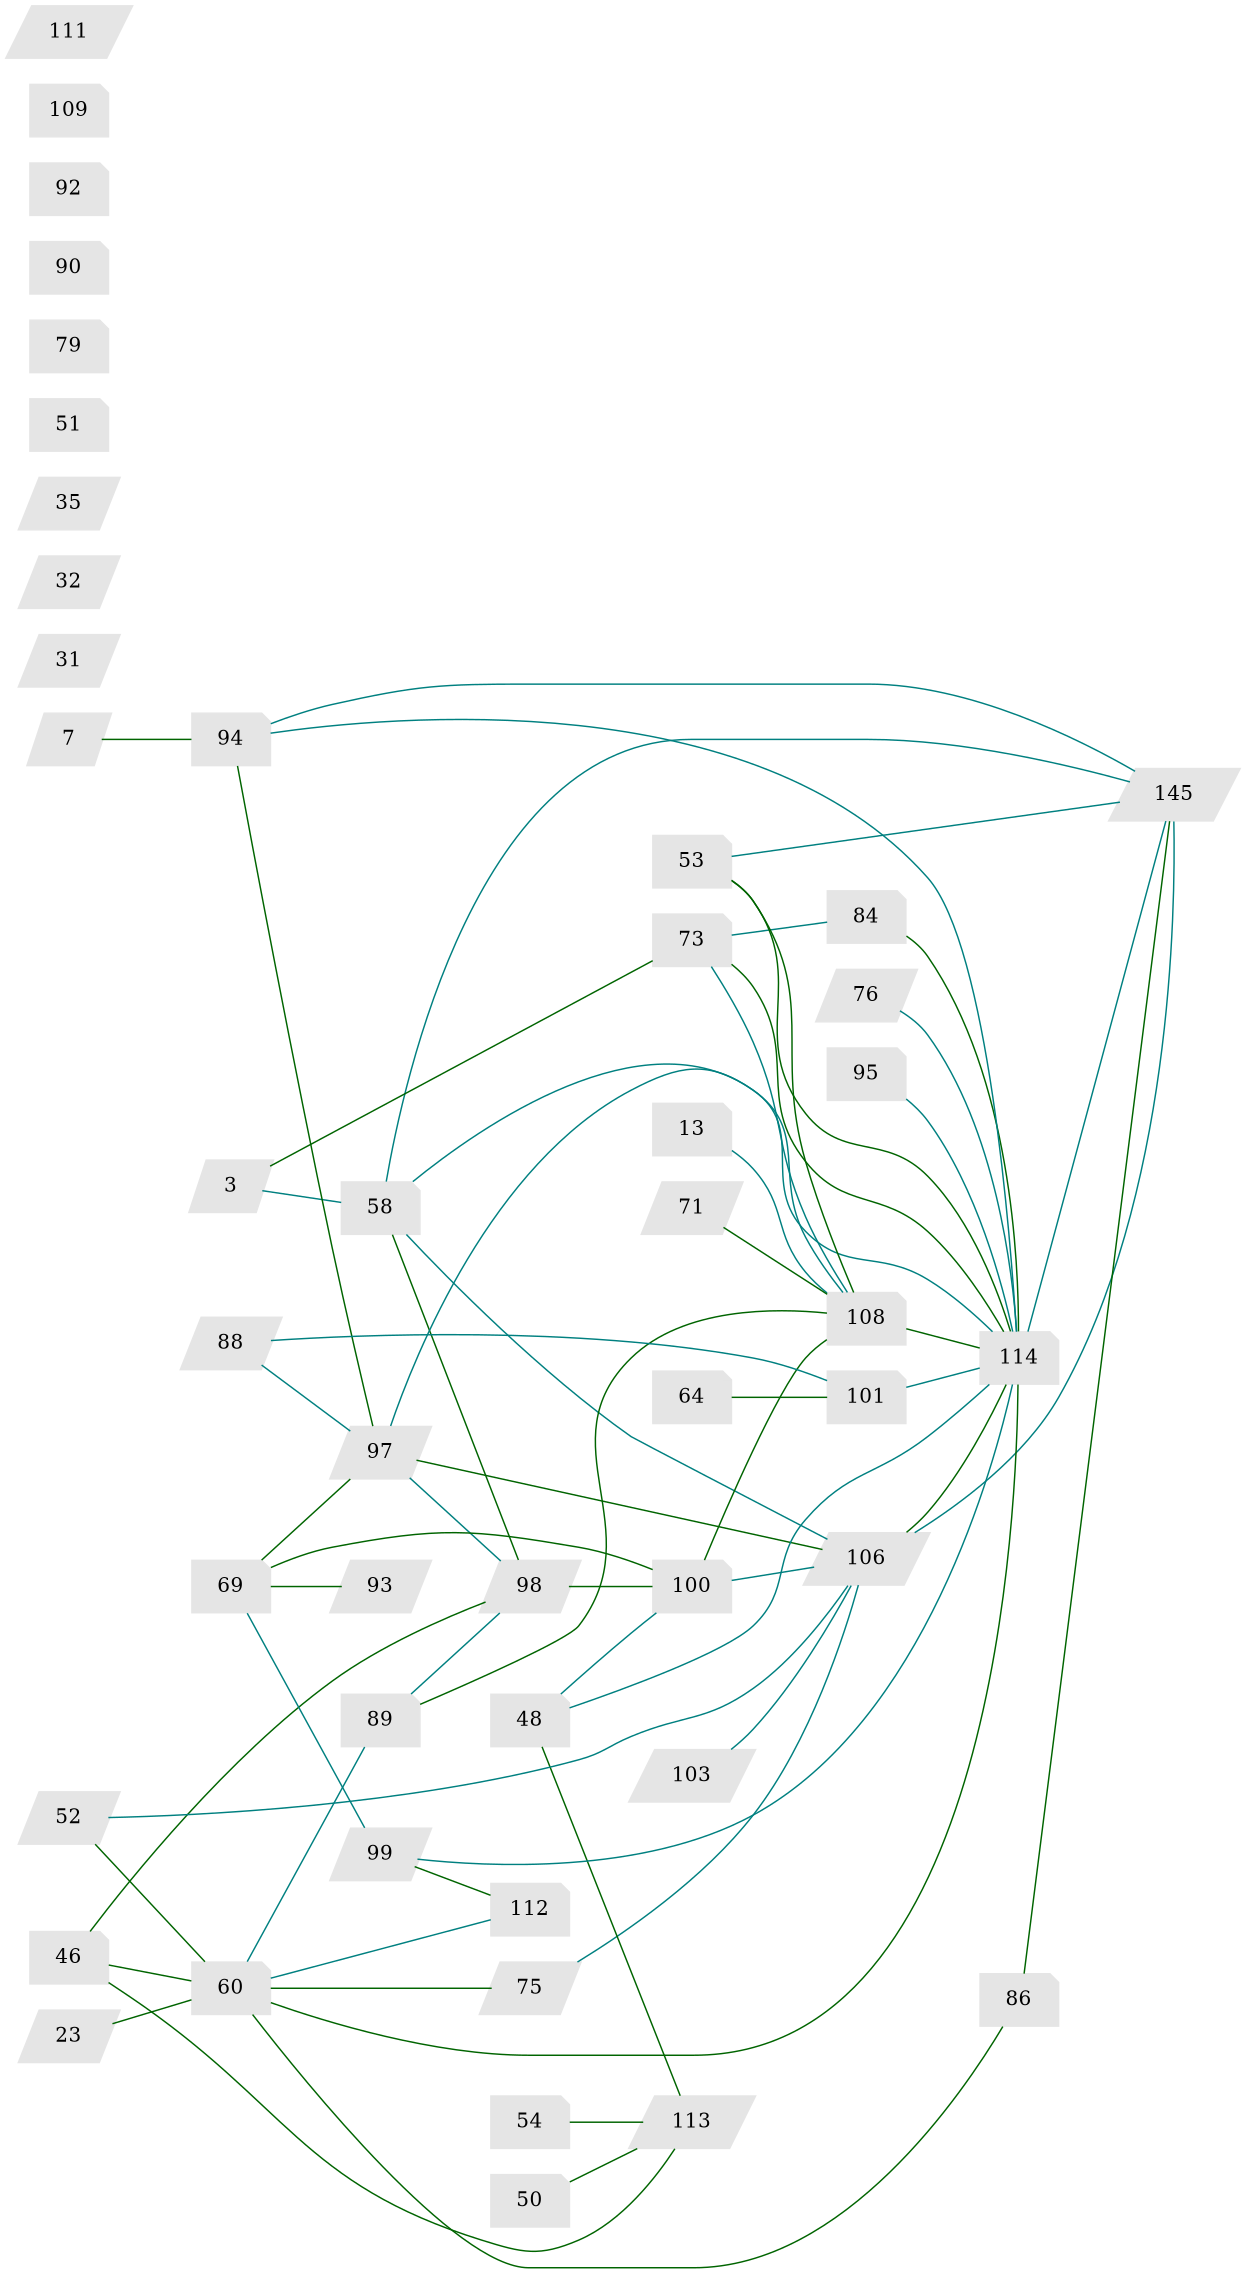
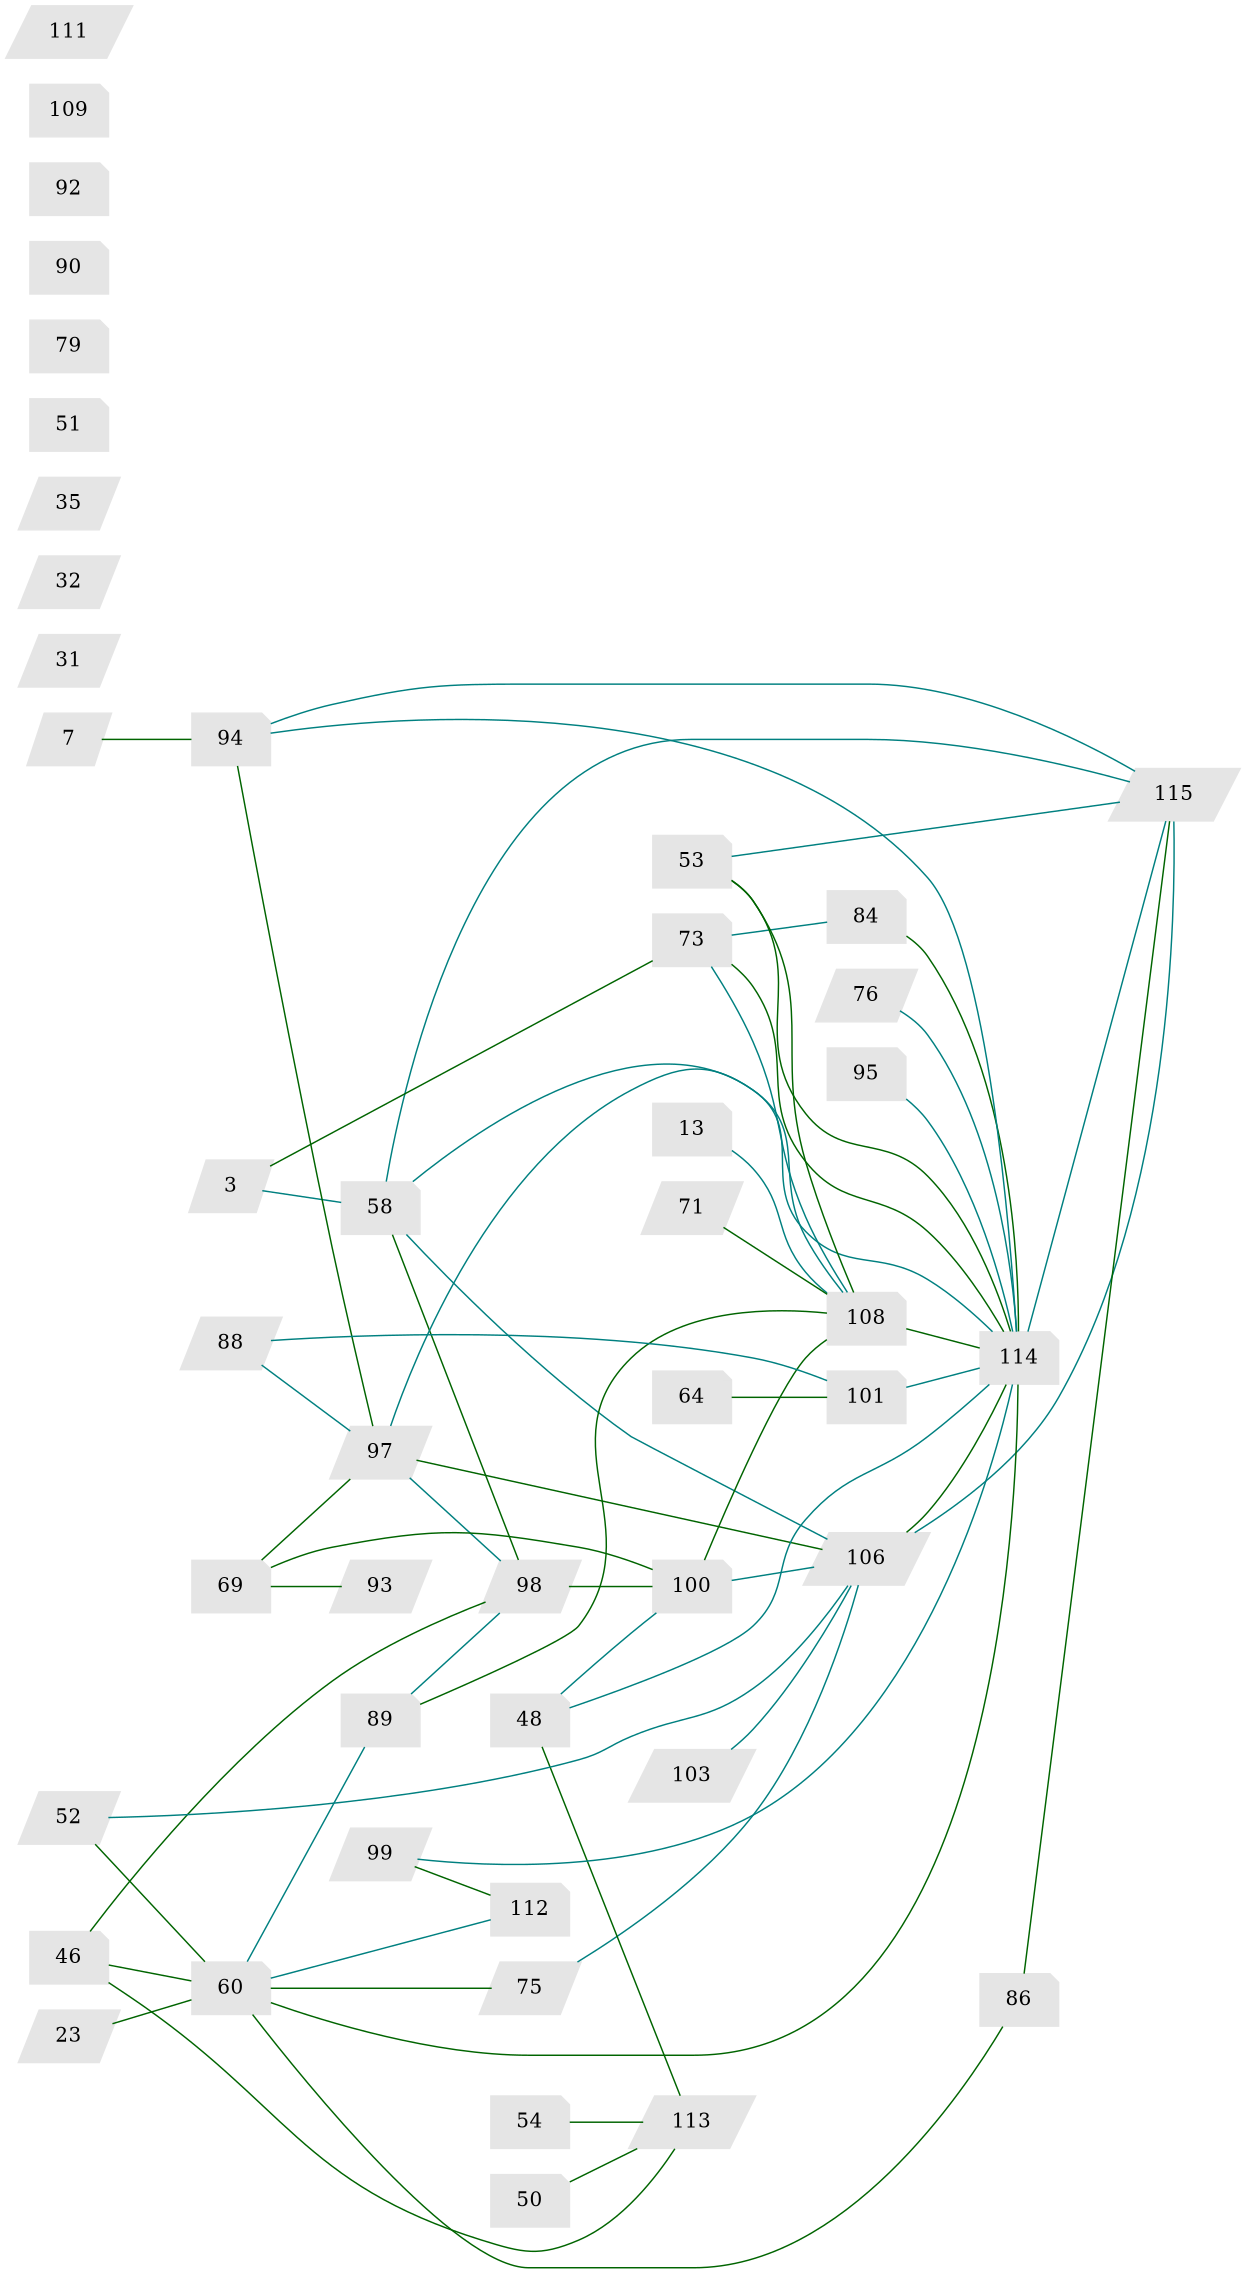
  graph {
    rankdir=LR
    node [color=gray90 shape=note style=filled]
    edge [color=darkgreen]
    58 [super="+16+39+44"]
    108 [super="+8+78+67"]
    98 [shape=parallelogram super="+9+28+96"]
    106 [shape=parallelogram super="+80+29+105+104"]
-   115 [shape=parallelogram super="+43" label=145]
+   115 [shape=parallelogram super="+43"]
    3 [shape=parallelogram]
    73 [super="+18"]
    114 [super="+65+102+110"]
    84
    7 [shape=parallelogram]
    94
    97 [shape=parallelogram super="+77+85+87"]
    13
    60 [super="+24+55"]
    75 [shape=parallelogram]
    86
    89 [super="+25"]
    112 [super="+57"]
    23 [shape=parallelogram]
    31 [shape=parallelogram]
    32 [shape=parallelogram]
    35 [shape=parallelogram]
    46 [super="+26"]
    113 [shape=parallelogram]
    100 [super="+91+42+68+82+83"]
    48 [super="+34"]
    50 [super="+45"]
    51
    52 [shape=parallelogram]
    53 [super="+27"]
    54
    64
    101
    69 [super="+61"]
    93 [shape=parallelogram]
    99 [shape=parallelogram super="+62+70"]
    71 [shape=parallelogram]
    76 [shape=parallelogram]
    79
    88 [shape=parallelogram]
    90
    92 [super="+66"]
    95
    103 [shape=parallelogram]
    109 [super="+107"]
    111 [shape=parallelogram]
    58 -- 108 [color=teal weight=2]
    58 -- 98 [weight=2]
    58 -- 106 [color=teal weight=2]
    58 -- 115 [color=teal]
    108 -- 114 [weight=4]
    98 -- 100
    106 -- 115 [color=teal weight=2]
    106 -- 114 [weight=3]
    3 -- 58 [color=teal]
    3 -- 73
    73 -- 108 [color=teal weight=2]
    73 -- 114
    73 -- 84 [color=teal weight=2]
    114 -- 115 [color=teal]
    84 -- 114 [weight=2]
    7 -- 94
    94 -- 115 [color=teal weight=2]
    94 -- 114 [color=teal]
    94 -- 97
    97 -- 98 [color=teal weight=2]
    97 -- 106 [weight=3]
    97 -- 114 [color=teal weight=2]
    13 -- 108 [color=teal]
    60 -- 114 [weight=4]
    60 -- 75
    60 -- 86
    60 -- 89 [color=teal weight=3]
    60 -- 112 [color=teal]
    75 -- 106 [color=teal]
    86 -- 115
    89 -- 108
    89 -- 98 [color=teal]
    23 -- 60
    46 -- 98
    46 -- 60
    46 -- 113
    100 -- 108 [weight=2]
    100 -- 106 [color=teal]
    48 -- 114 [color=teal weight=2]
    48 -- 113 [weight=2]
    48 -- 100 [color=teal]
    50 -- 113
    52 -- 106 [color=teal]
    52 -- 60
    53 -- 108
    53 -- 115 [color=teal weight=2]
    53 -- 114
    54 -- 113
    64 -- 101
    101 -- 114 [color=teal weight=3]
    69 -- 97
    69 -- 100
    69 -- 93
-   69 -- 99 [color=teal weight=2]
    99 -- 114 [color=teal weight=2]
    99 -- 112
    71 -- 108
    76 -- 114 [color=teal]
    88 -- 97 [color=teal]
    88 -- 101 [color=teal]
    95 -- 114 [color=teal]
    103 -- 106 [color=teal]
  }
